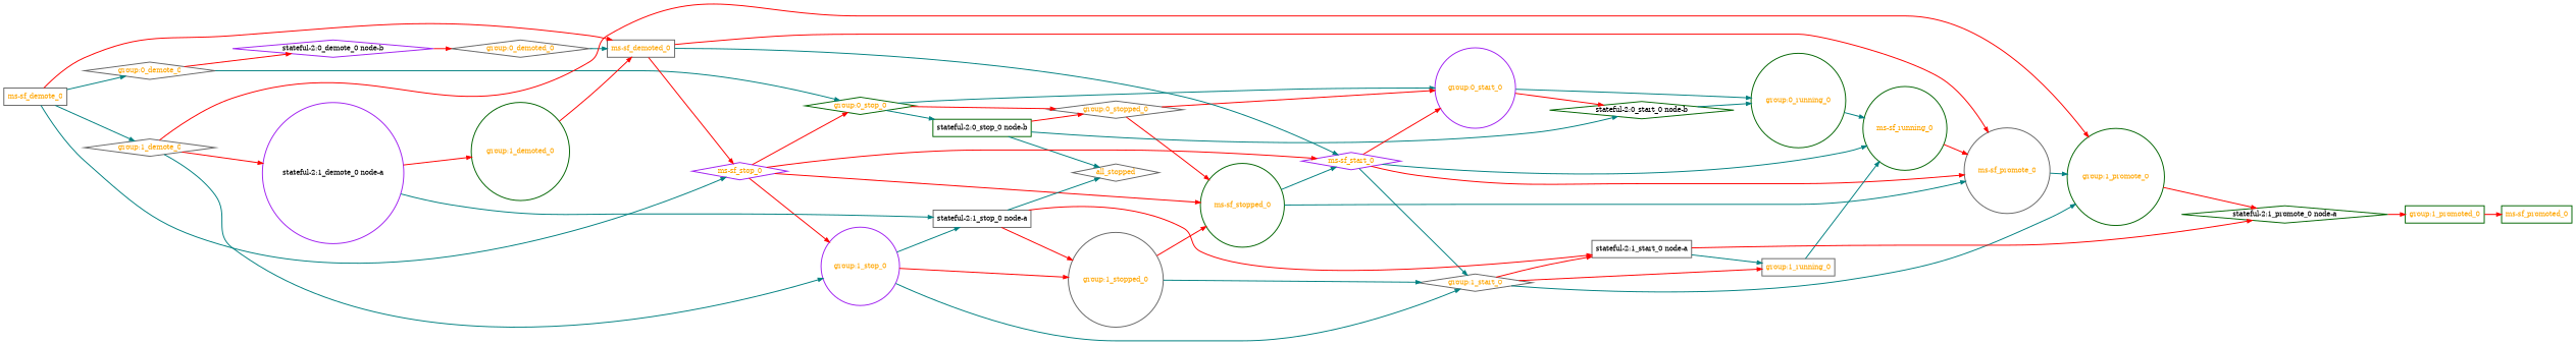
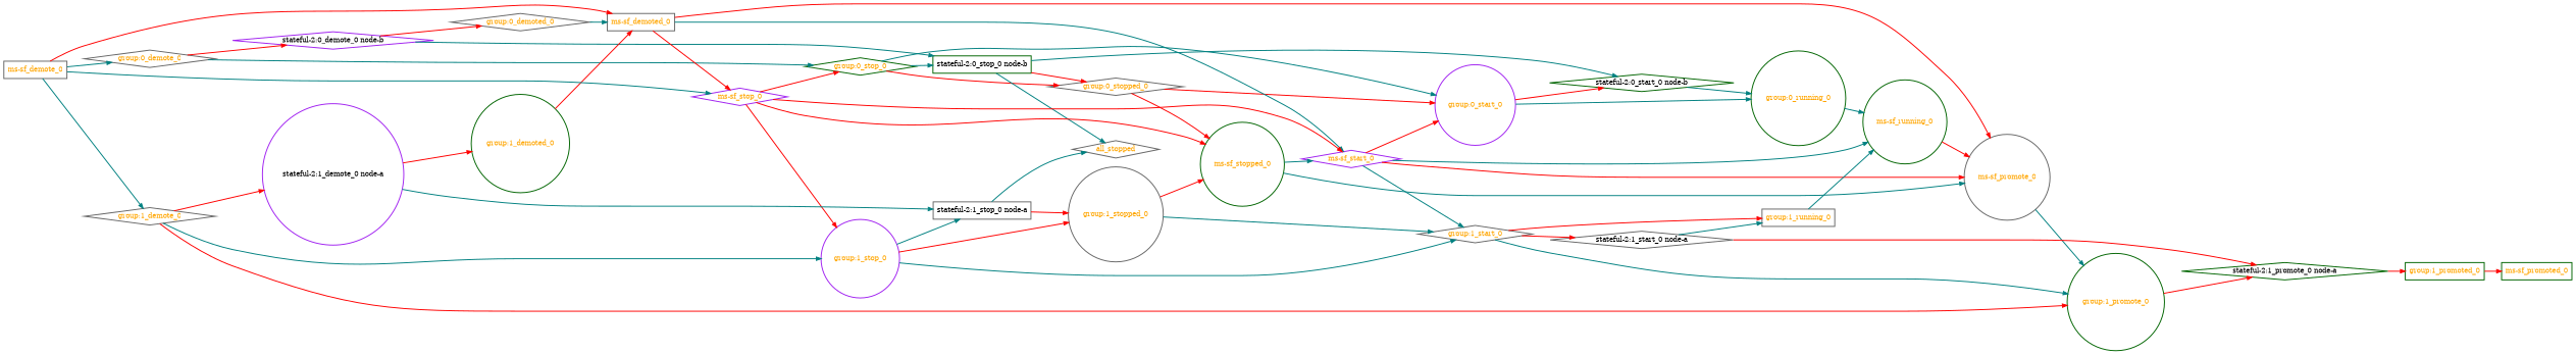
  digraph {
    rankdir=LR
    node [color=gray40 fontcolor=orange shape=diamond style=bold]
    edge [color=red style=bold]
    "group:0_stop_0" [color=darkgreen]
    "group:0_demote_0"
    "stateful-2:0_demote_0 node-b" [color=purple fontcolor=black]
    "group:0_start_0" [color=purple shape=circle]
    "group:0_stopped_0"
    "stateful-2:0_stop_0 node-b" [color=darkgreen fontcolor=black shape=box]
    "group:0_demoted_0"
    "group:0_running_0" [color=darkgreen shape=circle]
    "stateful-2:0_start_0 node-b" [color=darkgreen fontcolor=black]
    "ms-sf_stopped_0" [color=darkgreen shape=circle]
    all_stopped
    "ms-sf_demoted_0" [shape=box]
    "ms-sf_stop_0" [color=purple]
    "ms-sf_promote_0" [shape=circle]
    "ms-sf_start_0" [color=purple]
    "group:1_stop_0" [color=purple shape=circle]
    "group:1_promote_0" [color=darkgreen shape=circle]
    "ms-sf_running_0" [color=darkgreen shape=circle]
    "group:1_start_0"
    "group:1_demote_0"
    "stateful-2:1_demote_0 node-a" [color=purple fontcolor=black shape=circle]
    "stateful-2:1_promote_0 node-a" [color=darkgreen fontcolor=black]
    "group:1_stopped_0" [shape=circle]
    "stateful-2:1_stop_0 node-a" [fontcolor=black shape=box]
    "group:1_demoted_0" [color=darkgreen shape=circle]
    "group:1_promoted_0" [color=darkgreen shape=box]
    "group:1_running_0" [shape=box]
-   "stateful-2:1_start_0 node-a" [fontcolor=black shape=box]
+   "stateful-2:1_start_0 node-a" [fontcolor=black]
    "ms-sf_promoted_0" [color=darkgreen shape=box]
    "ms-sf_demote_0" [shape=box]
    "group:0_stop_0" -> "group:0_start_0" [color=teal]
    "group:0_stop_0" -> "group:0_stopped_0"
    "group:0_stop_0" -> "stateful-2:0_stop_0 node-b" [color=teal]
    "group:0_demote_0" -> "group:0_stop_0" [color=teal]
    "group:0_demote_0" -> "stateful-2:0_demote_0 node-b"
+   "stateful-2:0_demote_0 node-b" -> "stateful-2:0_stop_0 node-b" [color=teal]
    "stateful-2:0_demote_0 node-b" -> "group:0_demoted_0"
    "group:0_start_0" -> "group:0_running_0" [color=teal]
    "group:0_start_0" -> "stateful-2:0_start_0 node-b"
    "group:0_stopped_0" -> "group:0_start_0"
    "group:0_stopped_0" -> "ms-sf_stopped_0"
    "stateful-2:0_stop_0 node-b" -> "group:0_stopped_0"
    "stateful-2:0_stop_0 node-b" -> "stateful-2:0_start_0 node-b" [color=teal]
    "stateful-2:0_stop_0 node-b" -> all_stopped [color=teal]
    "group:0_demoted_0" -> "ms-sf_demoted_0" [color=teal]
    "group:0_running_0" -> "ms-sf_running_0" [color=teal]
    "stateful-2:0_start_0 node-b" -> "group:0_running_0" [color=teal]
    "ms-sf_stopped_0" -> "ms-sf_promote_0" [color=teal]
    "ms-sf_stopped_0" -> "ms-sf_start_0" [color=teal]
    "ms-sf_demoted_0" -> "ms-sf_stop_0"
    "ms-sf_demoted_0" -> "ms-sf_promote_0"
    "ms-sf_demoted_0" -> "ms-sf_start_0" [color=teal]
    "ms-sf_stop_0" -> "group:0_stop_0"
    "ms-sf_stop_0" -> "ms-sf_stopped_0"
    "ms-sf_stop_0" -> "ms-sf_start_0"
    "ms-sf_stop_0" -> "group:1_stop_0"
    "ms-sf_promote_0" -> "group:1_promote_0" [color=teal]
    "ms-sf_start_0" -> "group:0_start_0"
    "ms-sf_start_0" -> "ms-sf_promote_0"
    "ms-sf_start_0" -> "ms-sf_running_0" [color=teal]
    "ms-sf_start_0" -> "group:1_start_0" [color=teal]
    "group:1_stop_0" -> "group:1_start_0" [color=teal]
    "group:1_stop_0" -> "group:1_stopped_0"
    "group:1_stop_0" -> "stateful-2:1_stop_0 node-a" [color=teal]
    "group:1_promote_0" -> "stateful-2:1_promote_0 node-a"
    "ms-sf_running_0" -> "ms-sf_promote_0"
    "group:1_start_0" -> "group:1_promote_0" [color=teal]
    "group:1_start_0" -> "group:1_running_0"
    "group:1_start_0" -> "stateful-2:1_start_0 node-a"
    "group:1_demote_0" -> "group:1_stop_0" [color=teal]
    "group:1_demote_0" -> "group:1_promote_0"
    "group:1_demote_0" -> "stateful-2:1_demote_0 node-a"
    "stateful-2:1_demote_0 node-a" -> "stateful-2:1_stop_0 node-a" [color=teal]
    "stateful-2:1_demote_0 node-a" -> "group:1_demoted_0"
    "stateful-2:1_promote_0 node-a" -> "group:1_promoted_0"
    "group:1_stopped_0" -> "ms-sf_stopped_0"
    "group:1_stopped_0" -> "group:1_start_0" [color=teal]
    "stateful-2:1_stop_0 node-a" -> all_stopped [color=teal]
    "stateful-2:1_stop_0 node-a" -> "group:1_stopped_0"
-   "stateful-2:1_stop_0 node-a" -> "stateful-2:1_start_0 node-a"
    "group:1_demoted_0" -> "ms-sf_demoted_0"
    "group:1_promoted_0" -> "ms-sf_promoted_0"
    "group:1_running_0" -> "ms-sf_running_0" [color=teal]
    "stateful-2:1_start_0 node-a" -> "stateful-2:1_promote_0 node-a"
    "stateful-2:1_start_0 node-a" -> "group:1_running_0" [color=teal]
    "ms-sf_demote_0" -> "group:0_demote_0" [color=teal]
    "ms-sf_demote_0" -> "ms-sf_demoted_0"
    "ms-sf_demote_0" -> "ms-sf_stop_0" [color=teal]
    "ms-sf_demote_0" -> "group:1_demote_0" [color=teal]
  }
